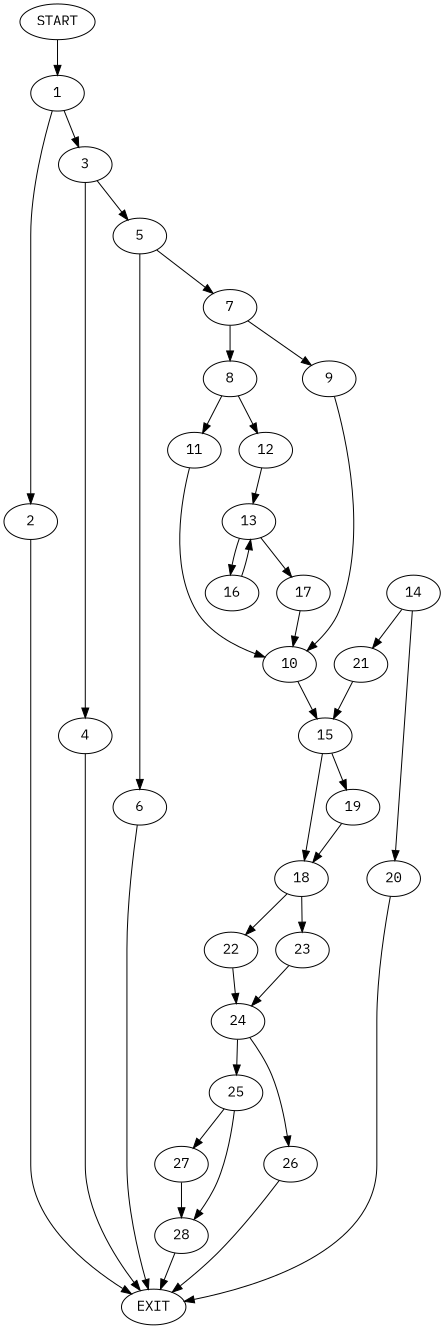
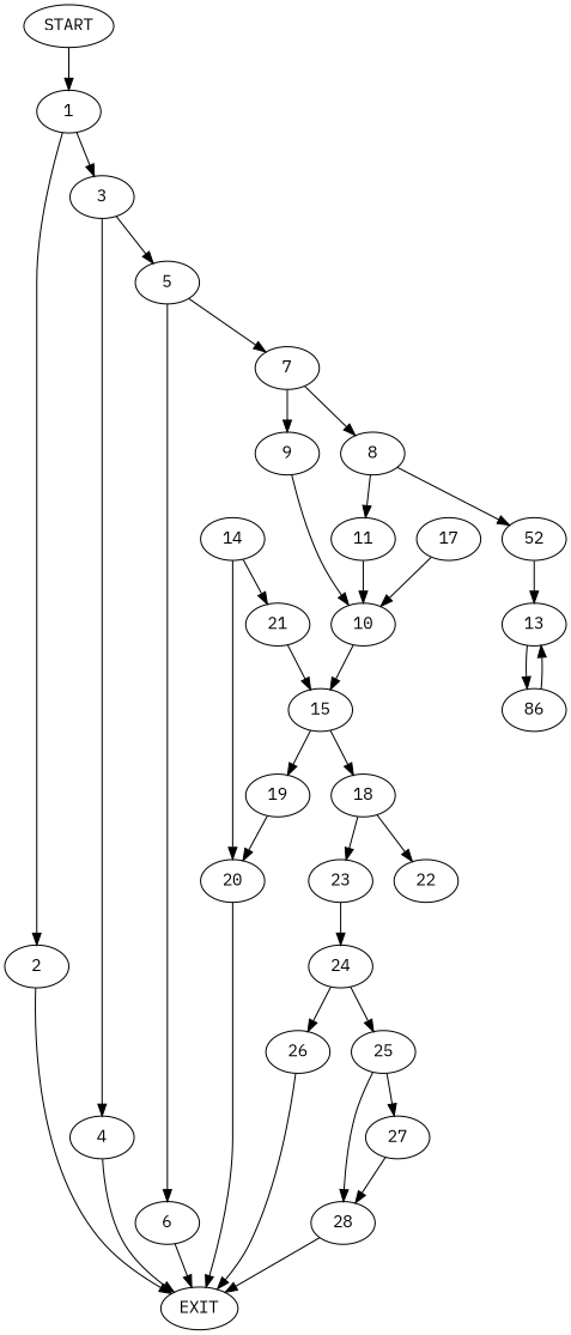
  digraph {
    fontname="IBM Plex Mono"
    node [fontname="IBM Plex Mono"]
    edge [fontname="IBM Plex Mono"]
    n1 [label=START]
    1
    2
    3
    n5 [label=EXIT]
    4
    5
    6
    7
    8
    9
    11
-   12
+   12 [label=52]
    10
    13
    15
    14
    20
    21
    18
    19
-   16
+   16 [label=86]
    17
    22
    23
    24
    25
    26
    27
    28
    n1 -> 1
    1 -> 2
    1 -> 3
    2 -> n5
    3 -> 4
    3 -> 5
    4 -> n5
    5 -> 6
    5 -> 7
    6 -> n5
    7 -> 8
    7 -> 9
    8 -> 11
    8 -> 12
    9 -> 10
    11 -> 10
    12 -> 13
    10 -> 15
    13 -> 16
-   13 -> 17
    15 -> 18
    15 -> 19
    14 -> 20
    14 -> 21
    20 -> n5
    21 -> 15
    18 -> 22
    18 -> 23
-   19 -> 18
+   19 -> 20
    16 -> 13
    17 -> 10
-   22 -> 24
    23 -> 24
    24 -> 25
    24 -> 26
    25 -> 27
    25 -> 28
    26 -> n5
    27 -> 28
    28 -> n5
  }
